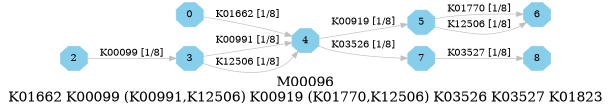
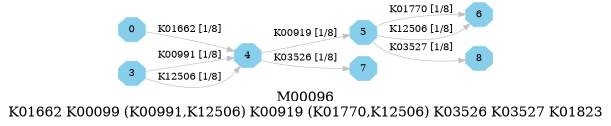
  digraph {
    fontsize=20
    label="M00096\nK01662 K00099 (K00991,K12506) K00919 (K01770,K12506) K03526 K03527 K01823"
    rankdir=LR
    node [color=skyblue shape=octagon style=filled]
    edge [color=grey]
    0 [height=.3 width=.3]
-   2 [height=.3 width=.3]
    3 [height=.3 width=.3]
    4 [height=.3 width=.3]
    5 [height=.3 width=.3]
    6 [height=.3 width=.3]
    7 [height=.3 width=.3]
    8 [height=.3 width=.3]
    subgraph sub_1 {
      0
-     2
      3
      4
      5
      6
      7
      8
    }
    0 -> 4 [label="K01662 [1/8]"]
-   2 -> 3 [label="K00099 [1/8]"]
    3 -> 4 [label="K00991 [1/8]"]
    3 -> 4 [label="K12506 [1/8]"]
    4 -> 5 [label="K00919 [1/8]"]
    4 -> 7 [label="K03526 [1/8]"]
    5 -> 6 [label="K01770 [1/8]"]
    5 -> 6 [label="K12506 [1/8]"]
-   7 -> 8 [label="K03527 [1/8]"]
+   5 -> 8 [label="K03527 [1/8]"]
  }
